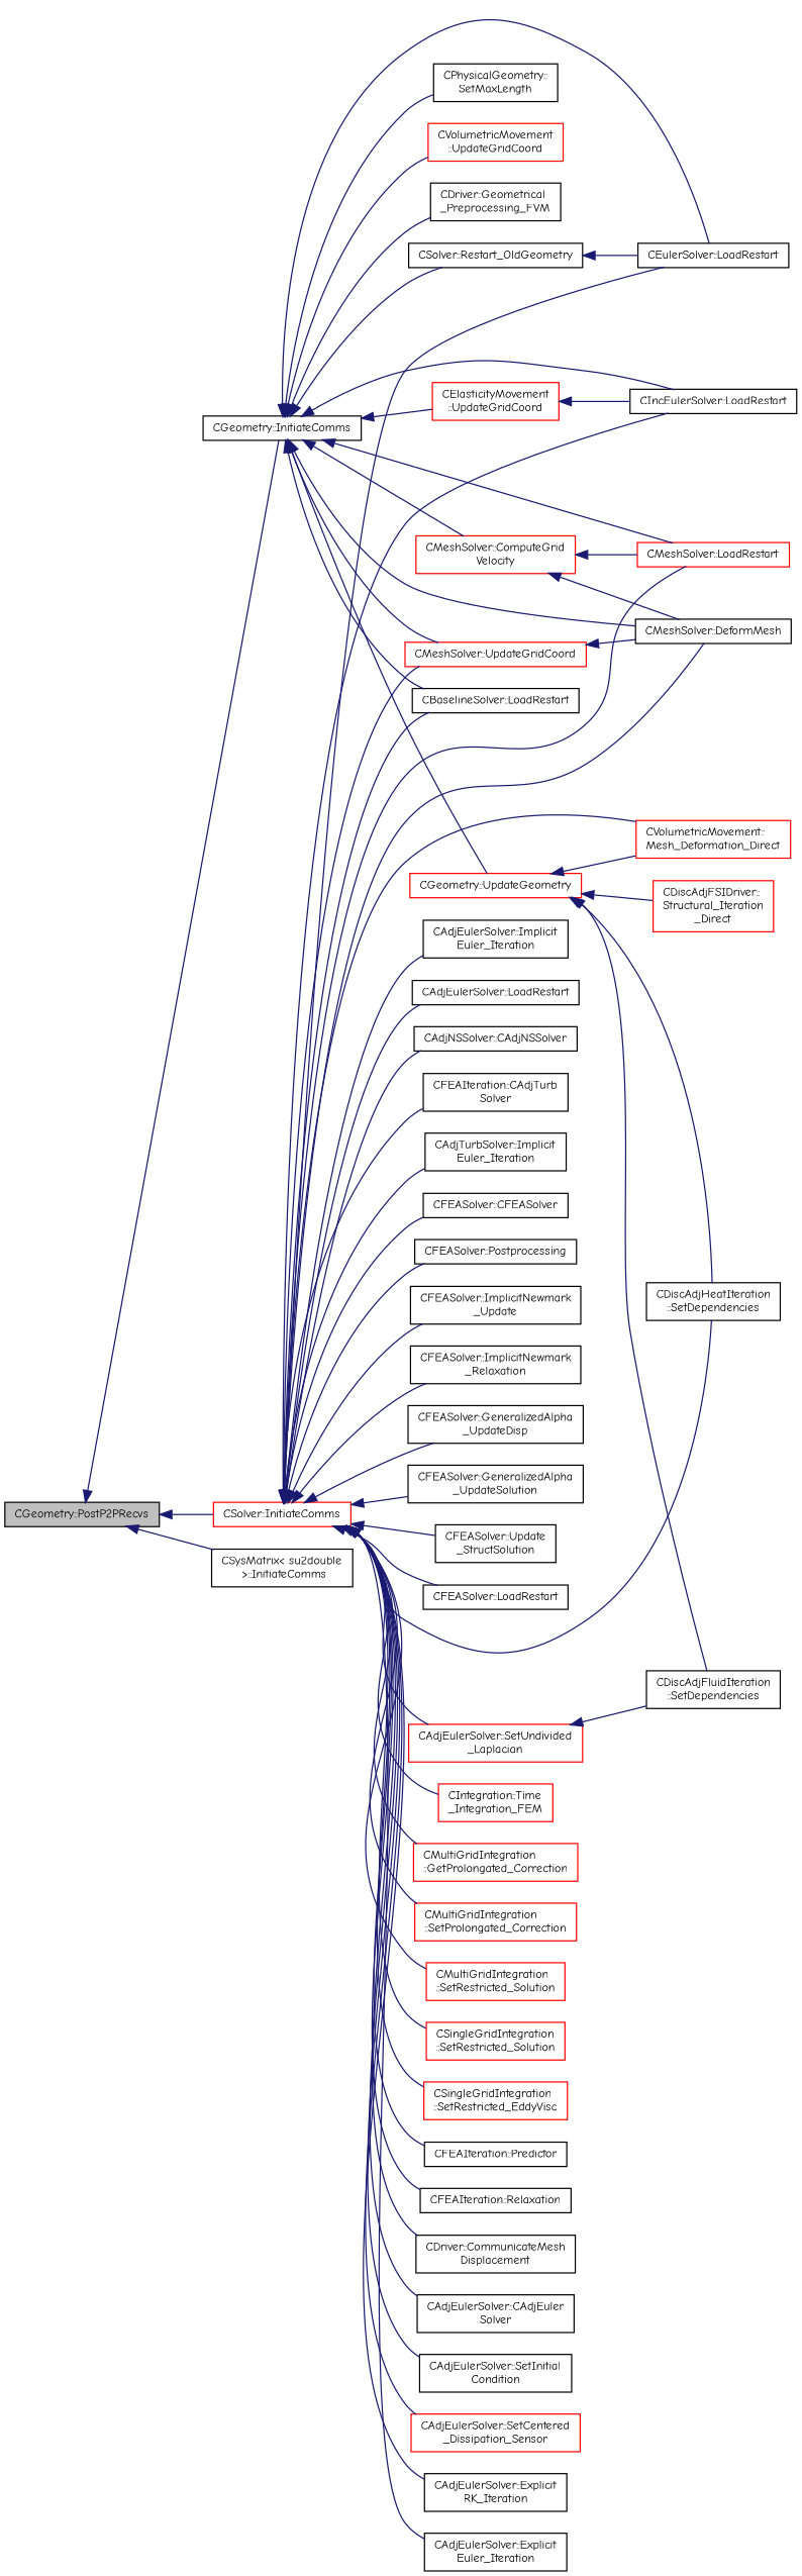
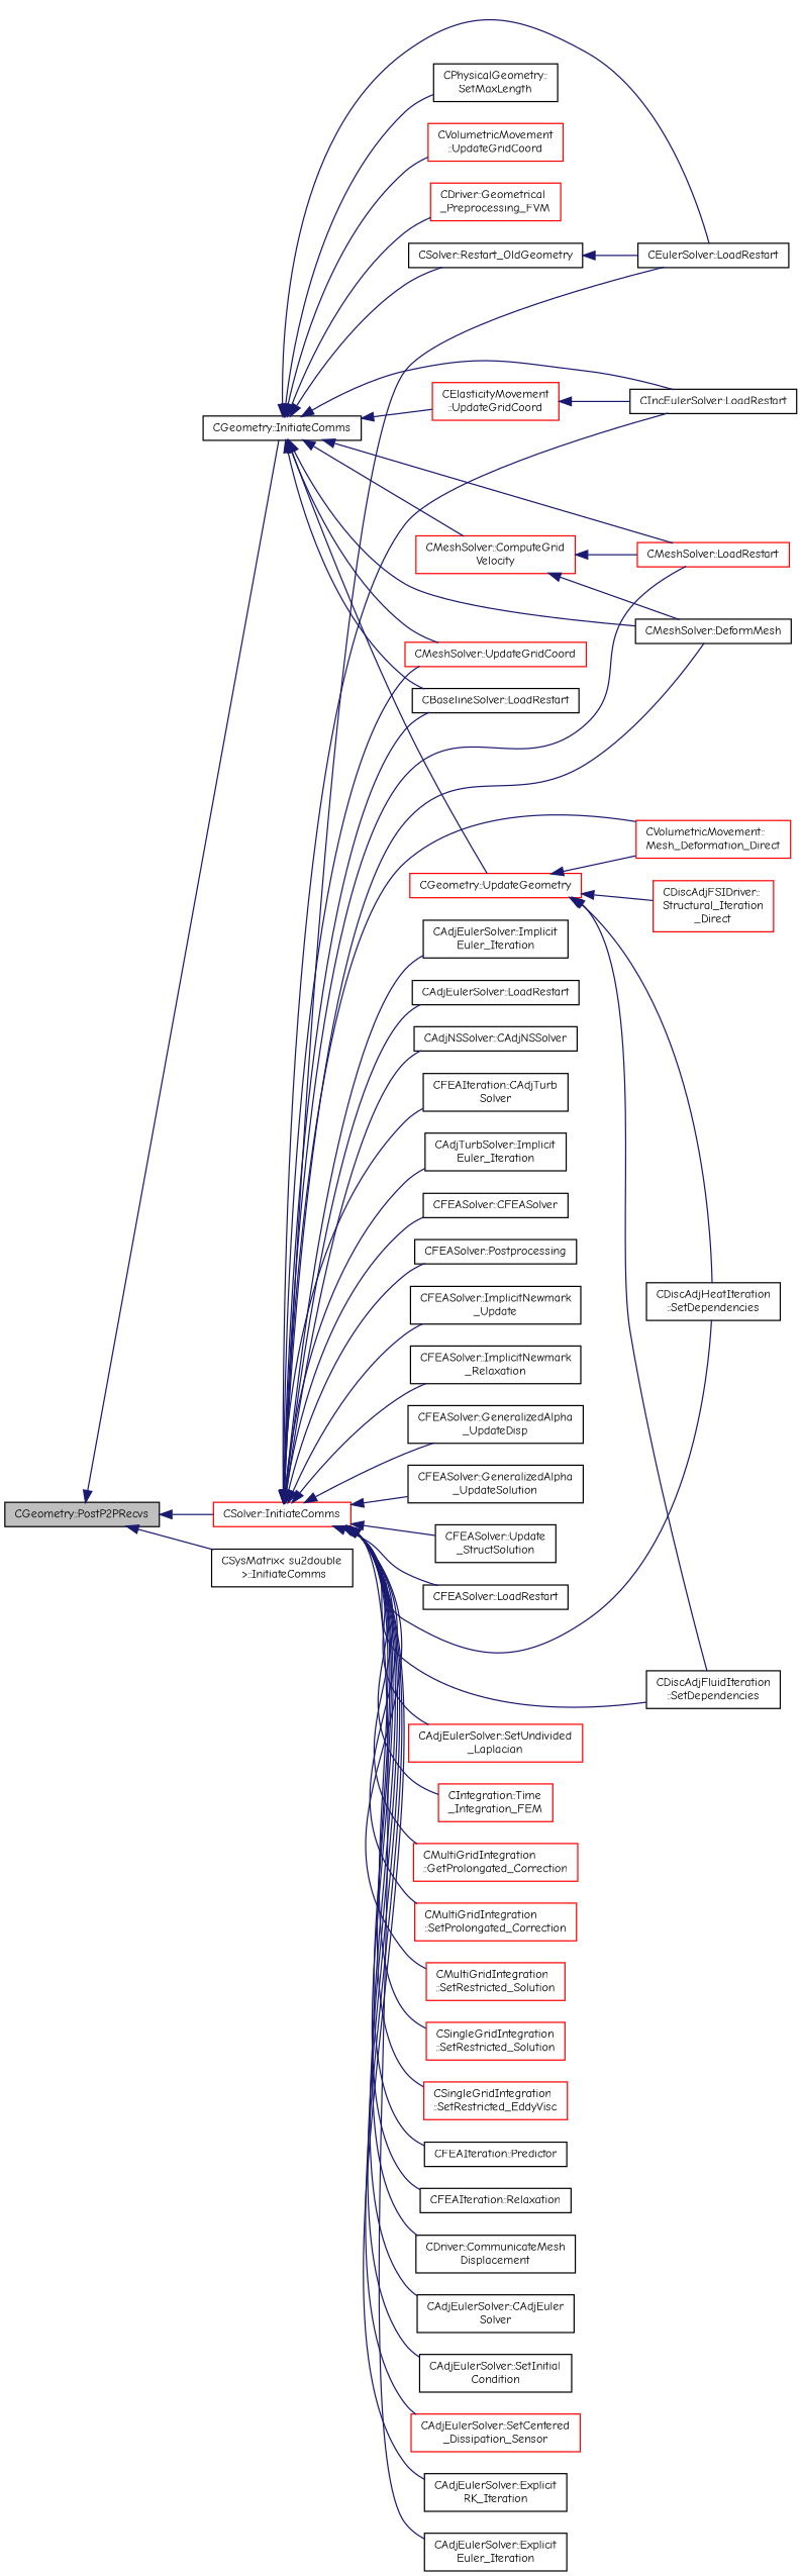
  digraph {
    fontname="Comic Neue"
    rankdir=LR
    node [color=black fillcolor=white fontname="Comic Neue" fontsize=10 shape=record style=filled]
    edge [color=midnightblue dir=back fontname="Comic Neue" fontsize=10 labelfontname=Helvetica labelfontsize=10 style=solid]
    n1 [fillcolor=grey75 fontcolor=black height=0.2 label="CGeometry::PostP2PRecvs" width=0.4]
    n2 [height=0.2 label="CGeometry::InitiateComms" width=0.4]
    n3 [height=0.2 label="CSysMatrix\< su2double\l \>::InitiateComms" width=0.4]
    n4 [color=red height=0.2 label="CSolver::InitiateComms" width=0.4]
    n5 [color=red height=0.2 label="CGeometry::UpdateGeometry" width=0.4]
    n6 [height=0.2 label="CPhysicalGeometry::\lSetMaxLength" width=0.4]
    n7 [color=red height=0.2 label="CVolumetricMovement\l::UpdateGridCoord" width=0.4]
    n8 [color=red height=0.2 label="CElasticityMovement\l::UpdateGridCoord" width=0.4]
-   n9 [height=0.2 label="CDriver::Geometrical\l_Preprocessing_FVM" width=0.4]
+   n9 [color=red height=0.2 label="CDriver::Geometrical\l_Preprocessing_FVM" width=0.4]
    n10 [height=0.2 label="CEulerSolver::LoadRestart" width=0.4]
    n11 [height=0.2 label="CIncEulerSolver::LoadRestart" width=0.4]
    n12 [height=0.2 label="CSolver::Restart_OldGeometry" width=0.4]
    n13 [height=0.2 label="CBaselineSolver::LoadRestart" width=0.4]
    n14 [height=0.2 label="CMeshSolver::DeformMesh" width=0.4]
    n15 [color=red height=0.2 label="CMeshSolver::UpdateGridCoord" width=0.4]
    n16 [color=red height=0.2 label="CMeshSolver::ComputeGrid\lVelocity" width=0.4]
    n17 [color=red height=0.2 label="CMeshSolver::LoadRestart" width=0.4]
    n18 [color=red height=0.2 label="CVolumetricMovement::\lMesh_Deformation_Direct" width=0.4]
    n19 [height=0.2 label="CDiscAdjFluidIteration\l::SetDependencies" width=0.4]
    n20 [height=0.2 label="CDiscAdjHeatIteration\l::SetDependencies" width=0.4]
    n21 [color=red height=0.2 label="CIntegration::Time\l_Integration_FEM" width=0.4]
    n22 [color=red height=0.2 label="CMultiGridIntegration\l::GetProlongated_Correction" width=0.4]
    n23 [color=red height=0.2 label="CMultiGridIntegration\l::SetProlongated_Correction" width=0.4]
    n24 [color=red height=0.2 label="CMultiGridIntegration\l::SetRestricted_Solution" width=0.4]
    n25 [color=red height=0.2 label="CSingleGridIntegration\l::SetRestricted_Solution" width=0.4]
    n26 [color=red height=0.2 label="CSingleGridIntegration\l::SetRestricted_EddyVisc" width=0.4]
    n27 [height=0.2 label="CFEAIteration::Predictor" width=0.4]
    n28 [height=0.2 label="CFEAIteration::Relaxation" width=0.4]
    n29 [height=0.2 label="CDriver::CommunicateMesh\lDisplacement" width=0.4]
    n30 [height=0.2 label="CAdjEulerSolver::CAdjEuler\lSolver" width=0.4]
    n31 [height=0.2 label="CAdjEulerSolver::SetInitial\lCondition" width=0.4]
    n32 [color=red height=0.2 label="CAdjEulerSolver::SetUndivided\l_Laplacian" width=0.4]
    n33 [color=red height=0.2 label="CAdjEulerSolver::SetCentered\l_Dissipation_Sensor" width=0.4]
    n34 [height=0.2 label="CAdjEulerSolver::Explicit\lRK_Iteration" width=0.4]
    n35 [height=0.2 label="CAdjEulerSolver::Explicit\lEuler_Iteration" width=0.4]
    n36 [height=0.2 label="CAdjEulerSolver::Implicit\lEuler_Iteration" width=0.4]
    n37 [height=0.2 label="CAdjEulerSolver::LoadRestart" width=0.4]
    n38 [height=0.2 label="CAdjNSSolver::CAdjNSSolver" width=0.4]
    n39 [height=0.2 label="CFEAIteration::CAdjTurb\lSolver" width=0.4]
    n40 [height=0.2 label="CAdjTurbSolver::Implicit\lEuler_Iteration" width=0.4]
    n41 [height=0.2 label="CFEASolver::CFEASolver" width=0.4]
    n42 [height=0.2 label="CFEASolver::Postprocessing" width=0.4]
    n43 [height=0.2 label="CFEASolver::ImplicitNewmark\l_Update" width=0.4]
    n44 [height=0.2 label="CFEASolver::ImplicitNewmark\l_Relaxation" width=0.4]
    n45 [height=0.2 label="CFEASolver::GeneralizedAlpha\l_UpdateDisp" width=0.4]
    n46 [height=0.2 label="CFEASolver::GeneralizedAlpha\l_UpdateSolution" width=0.4]
    n47 [height=0.2 label="CFEASolver::Update\l_StructSolution" width=0.4]
    n48 [height=0.2 label="CFEASolver::LoadRestart" width=0.4]
    n49 [color=red height=0.2 label="CDiscAdjFSIDriver::\lStructural_Iteration\l_Direct" width=0.4]
    n1 -> n2
    n1 -> n3
    n1 -> n4
    n2 -> n5
    n2 -> n6
    n2 -> n7
    n2 -> n8
    n2 -> n9
    n2 -> n10
    n2 -> n11
    n2 -> n12
    n2 -> n13
    n2 -> n14
    n2 -> n15
    n2 -> n16
    n2 -> n17
    n4 -> n10
    n4 -> n11
    n4 -> n13
    n4 -> n14
    n4 -> n15
    n4 -> n17
    n4 -> n18
-   n32 -> n19
+   n4 -> n19
    n4 -> n20
    n4 -> n21
    n4 -> n22
    n4 -> n23
    n4 -> n24
    n4 -> n25
    n4 -> n26
    n4 -> n27
    n4 -> n28
    n4 -> n29
    n4 -> n30
    n4 -> n31
    n4 -> n32
    n4 -> n33
    n4 -> n34
    n4 -> n35
    n4 -> n36
    n4 -> n37
    n4 -> n38
    n4 -> n39
    n4 -> n40
    n4 -> n41
    n4 -> n42
    n4 -> n43
    n4 -> n44
    n4 -> n45
    n4 -> n46
    n4 -> n47
    n4 -> n48
    n5 -> n18
    n5 -> n19
    n5 -> n20
    n5 -> n49
    n8 -> n11
    n12 -> n10
-   n15 -> n14
    n16 -> n14
    n16 -> n17
  }
